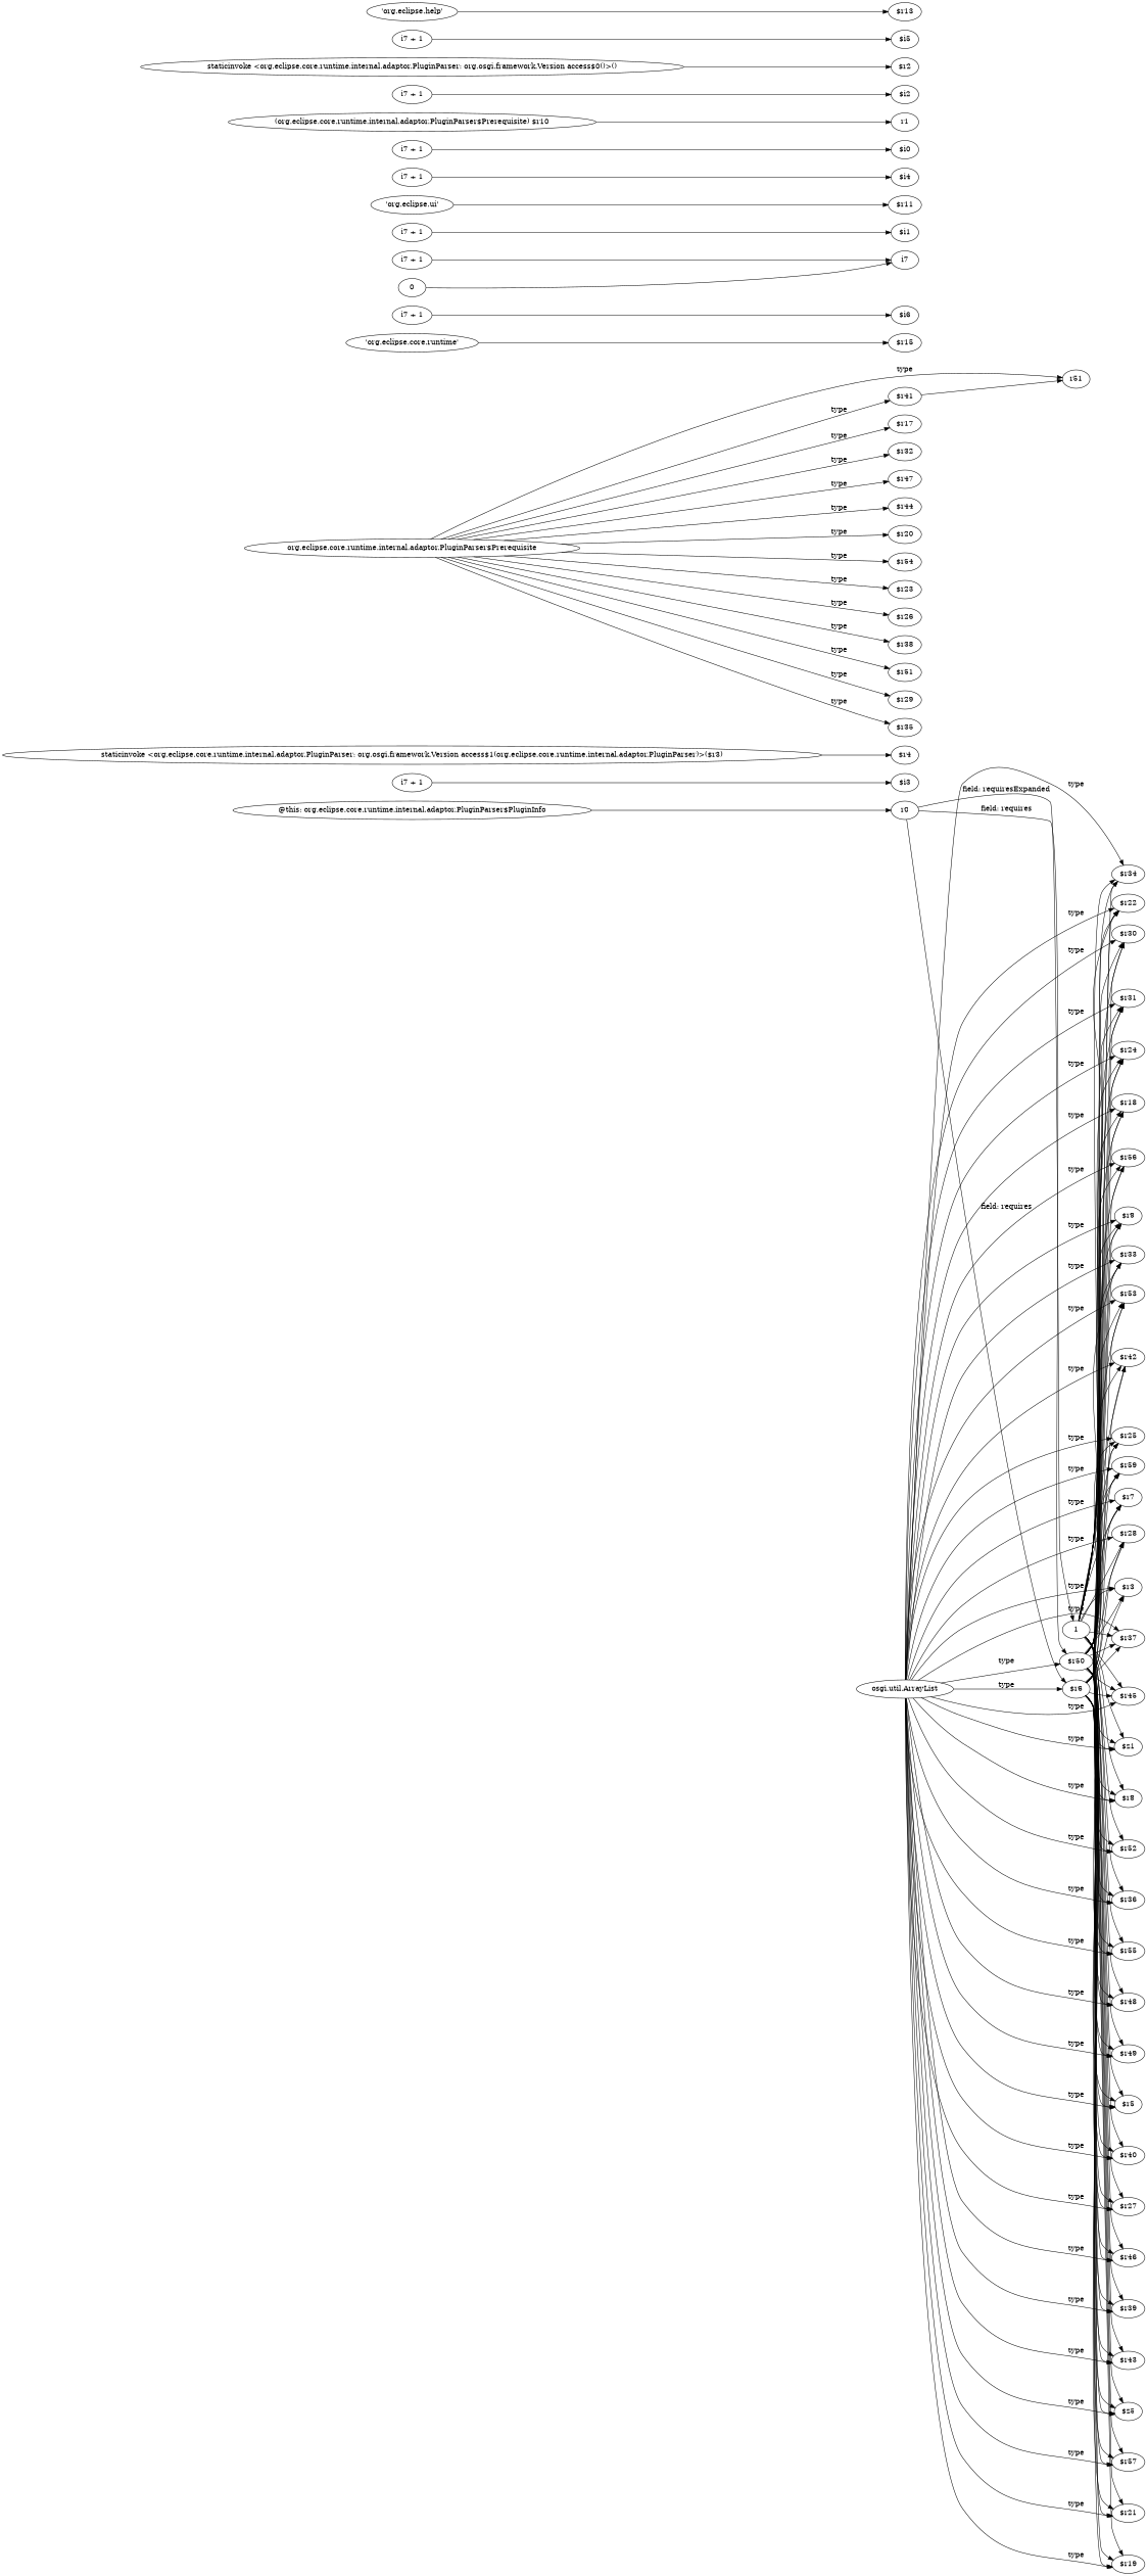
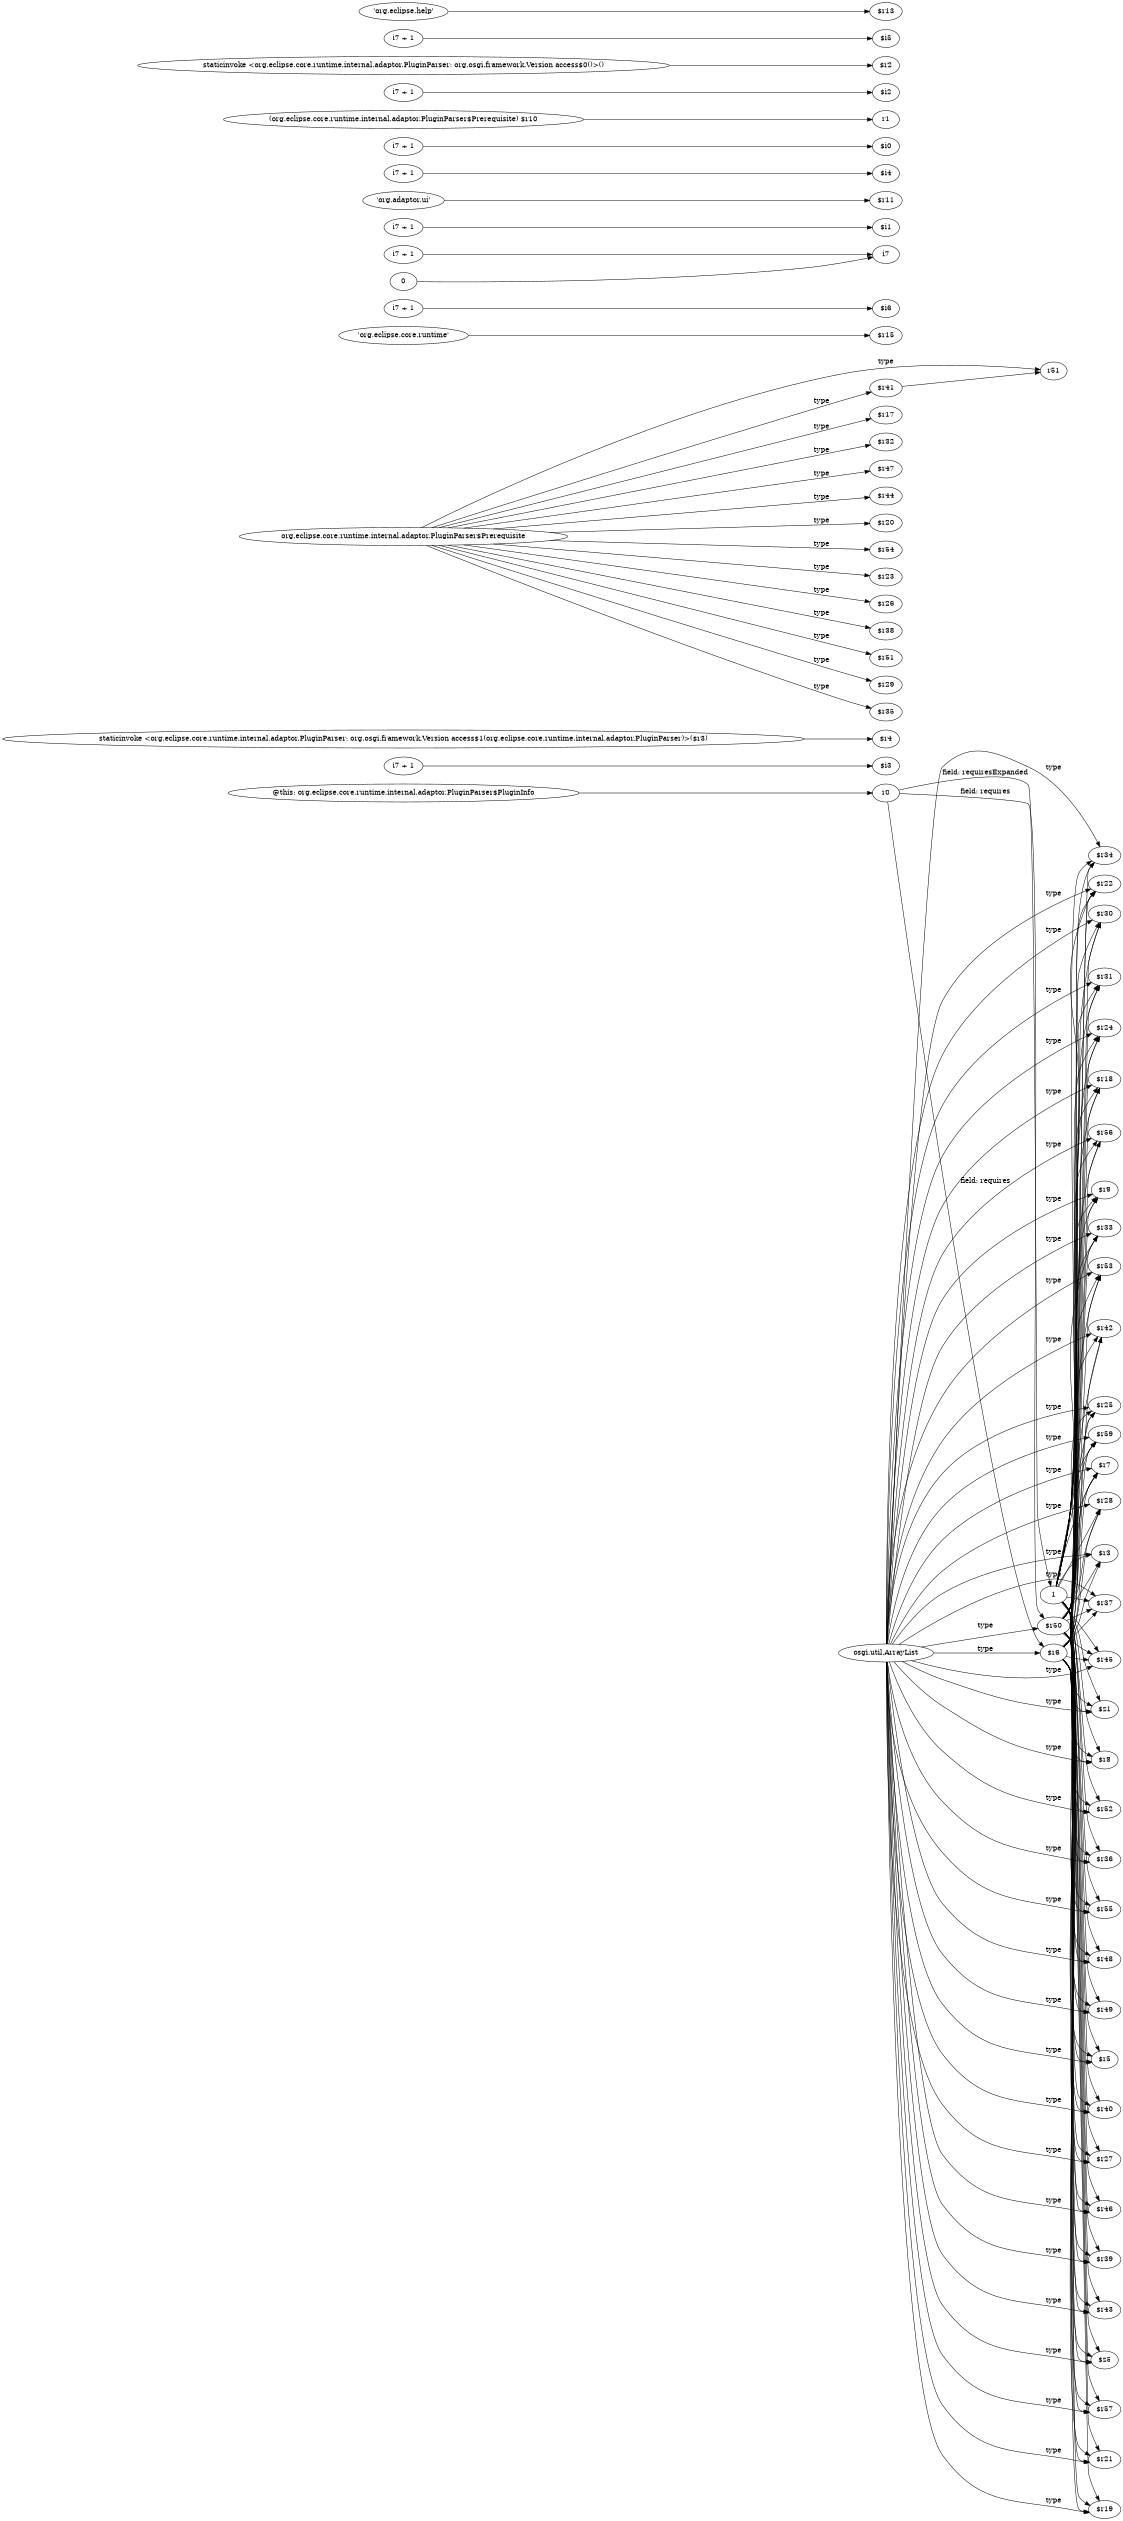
  digraph {
    rankdir=LR
    n1 [label="$r50"]
    n2 [label="$r55"]
    n3 [label="$r53"]
    n4 [label="$r56"]
    n5 [label="$r7"]
    n6 [label="$r8"]
    n7 [label="$r48"]
    n8 [label="$r59"]
    n9 [label="$r34"]
    n10 [label="$r43"]
    n11 [label="$z1"]
    n12 [label="$r49"]
    n13 [label="$r39"]
    n14 [label="$r57"]
    n15 [label="$r42"]
    n16 [label="$r3"]
    n17 [label="$r30"]
    n18 [label="$r40"]
    n19 [label="$r24"]
    n20 [label="$r28"]
    n21 [label="$r5"]
    n22 [label="$r18"]
    n23 [label="$r52"]
    n24 [label="$r46"]
    n25 [label="$r33"]
    n26 [label="$r22"]
    n27 [label="$z5"]
    n28 [label="$r45"]
    n29 [label="$r37"]
    n30 [label="$r9"]
    n31 [label="$r25"]
    n32 [label="$r31"]
    n33 [label="$r36"]
    n34 [label="$r21"]
    n35 [label="$r27"]
    n36 [label="$r19"]
    n37 [label="$r6"]
    n38 [label=1]
    n39 [label="osgi.util.ArrayList"]
    n40 [label="i7 + 1"]
    n41 [label="$i3"]
    n42 [label="staticinvoke <org.eclipse.core.runtime.internal.adaptor.PluginParser: org.osgi.framework.Version access$1(org.eclipse.core.runtime.internal.adaptor.PluginParser)>($r3)"]
    n43 [label="$r4"]
    n44 [label="org.eclipse.core.runtime.internal.adaptor.PluginParser$Prerequisite"]
    n45 [label=r51]
    n46 [label="$r41"]
    n47 [label="$r17"]
    n48 [label="$r32"]
    n49 [label="$r47"]
    n50 [label="$r44"]
    n51 [label="$r20"]
    n52 [label="$r54"]
    n53 [label="$r23"]
    n54 [label="$r26"]
    n55 [label="$r38"]
    n56 [label="$r51"]
    n57 [label="$r29"]
    n58 [label="$r35"]
    n59 [label="'org.eclipse.core.runtime'"]
    n60 [label="$r15"]
    n61 [label="i7 + 1"]
    n62 [label="$i6"]
    n63 [label="i7 + 1"]
    n64 [label=i7]
    n65 [label=r0]
    n66 [label="i7 + 1"]
    n67 [label="$i1"]
-   n68 [label="'org.eclipse.ui'"]
+   n68 [label="'org.adaptor.ui'"]
    n69 [label="$r11"]
    n70 [label="i7 + 1"]
    n71 [label="$i4"]
    n72 [label="@this: org.eclipse.core.runtime.internal.adaptor.PluginParser$PluginInfo"]
    n73 [label="i7 + 1"]
    n74 [label="$i0"]
    n75 [label="(org.eclipse.core.runtime.internal.adaptor.PluginParser$Prerequisite) $r10"]
    n76 [label=r1]
    n77 [label="i7 + 1"]
    n78 [label="$i2"]
    n79 [label=0]
    n80 [label="staticinvoke <org.eclipse.core.runtime.internal.adaptor.PluginParser: org.osgi.framework.Version access$0()>()"]
    n81 [label="$r2"]
    n82 [label="i7 + 1"]
    n83 [label="$i5"]
    n84 [label="'org.eclipse.help'"]
    n85 [label="$r13"]
    n1 -> n2
    n1 -> n3
    n1 -> n4
    n1 -> n5
    n1 -> n6
    n1 -> n7
    n1 -> n8
    n1 -> n9
    n1 -> n10
    n1 -> n11
    n1 -> n12
    n1 -> n13
    n1 -> n14
    n1 -> n15
    n1 -> n16
    n1 -> n17
    n1 -> n18
    n1 -> n19
    n1 -> n20
    n1 -> n21
    n1 -> n22
    n1 -> n23
    n1 -> n24
    n1 -> n25
    n1 -> n26
    n1 -> n27
    n1 -> n28
    n1 -> n29
    n1 -> n30
    n1 -> n31
    n1 -> n32
    n1 -> n33
    n1 -> n34
    n1 -> n35
    n1 -> n36
    n37 -> n2
    n37 -> n3
    n37 -> n4
    n37 -> n5
    n37 -> n6
    n37 -> n7
    n37 -> n8
    n37 -> n9
    n37 -> n10
    n37 -> n11
    n37 -> n12
    n37 -> n13
    n37 -> n14
    n37 -> n15
    n37 -> n16
    n37 -> n17
    n37 -> n18
    n37 -> n19
    n37 -> n20
    n37 -> n21
    n37 -> n22
    n37 -> n23
    n37 -> n24
    n37 -> n25
    n37 -> n26
    n37 -> n27
    n37 -> n28
    n37 -> n29
    n37 -> n30
    n37 -> n31
    n37 -> n32
    n37 -> n33
    n37 -> n34
    n37 -> n35
    n37 -> n36
    n38 -> n2
    n38 -> n3
    n38 -> n4
    n38 -> n5
    n38 -> n6
    n38 -> n7
    n38 -> n8
    n38 -> n9
    n38 -> n10
    n38 -> n11
    n38 -> n12
    n38 -> n13
    n38 -> n14
    n38 -> n15
    n38 -> n16
    n38 -> n17
    n38 -> n18
    n38 -> n19
    n38 -> n20
    n38 -> n21
    n38 -> n22
    n38 -> n23
    n38 -> n24
    n38 -> n25
    n38 -> n26
    n38 -> n27
    n38 -> n28
    n38 -> n29
    n38 -> n30
    n38 -> n31
    n38 -> n32
    n38 -> n33
    n38 -> n34
    n38 -> n35
    n38 -> n36
    n39 -> n1 [label=type]
    n39 -> n2 [label=type]
    n39 -> n3 [label=type]
    n39 -> n4 [label=type]
    n39 -> n5 [label=type]
    n39 -> n6 [label=type]
    n39 -> n7 [label=type]
    n39 -> n8 [label=type]
    n39 -> n9 [label=type]
    n39 -> n10 [label=type]
    n39 -> n11 [label=type]
    n39 -> n12 [label=type]
    n39 -> n13 [label=type]
    n39 -> n14 [label=type]
    n39 -> n15 [label=type]
    n39 -> n16 [label=type]
    n39 -> n17 [label=type]
    n39 -> n18 [label=type]
    n39 -> n19 [label=type]
    n39 -> n20 [label=type]
    n39 -> n21 [label=type]
    n39 -> n22 [label=type]
    n39 -> n23 [label=type]
    n39 -> n24 [label=type]
    n39 -> n25 [label=type]
    n39 -> n26 [label=type]
    n39 -> n27 [label=type]
    n39 -> n28 [label=type]
    n39 -> n29 [label=type]
    n39 -> n30 [label=type]
    n39 -> n31 [label=type]
    n39 -> n32 [label=type]
    n39 -> n33 [label=type]
    n39 -> n34 [label=type]
    n39 -> n35 [label=type]
    n39 -> n36 [label=type]
    n39 -> n37 [label=type]
    n40 -> n41
    n42 -> n43
    n44 -> n45 [label=type]
    n44 -> n46 [label=type]
    n44 -> n47 [label=type]
    n44 -> n48 [label=type]
    n44 -> n49 [label=type]
    n44 -> n50 [label=type]
    n44 -> n51 [label=type]
    n44 -> n52 [label=type]
    n44 -> n53 [label=type]
    n44 -> n54 [label=type]
    n44 -> n55 [label=type]
    n44 -> n56 [label=type]
    n44 -> n57 [label=type]
    n44 -> n58 [label=type]
    n46 -> n45
    n59 -> n60
    n61 -> n62
    n63 -> n64
    n65 -> n1 [label="field: requires"]
    n65 -> n37 [label="field: requires"]
    n65 -> n38 [label="field: requiresExpanded"]
    n66 -> n67
    n68 -> n69
    n70 -> n71
    n72 -> n65
    n73 -> n74
    n75 -> n76
    n77 -> n78
    n79 -> n64
    n80 -> n81
    n82 -> n83
    n84 -> n85
  }
